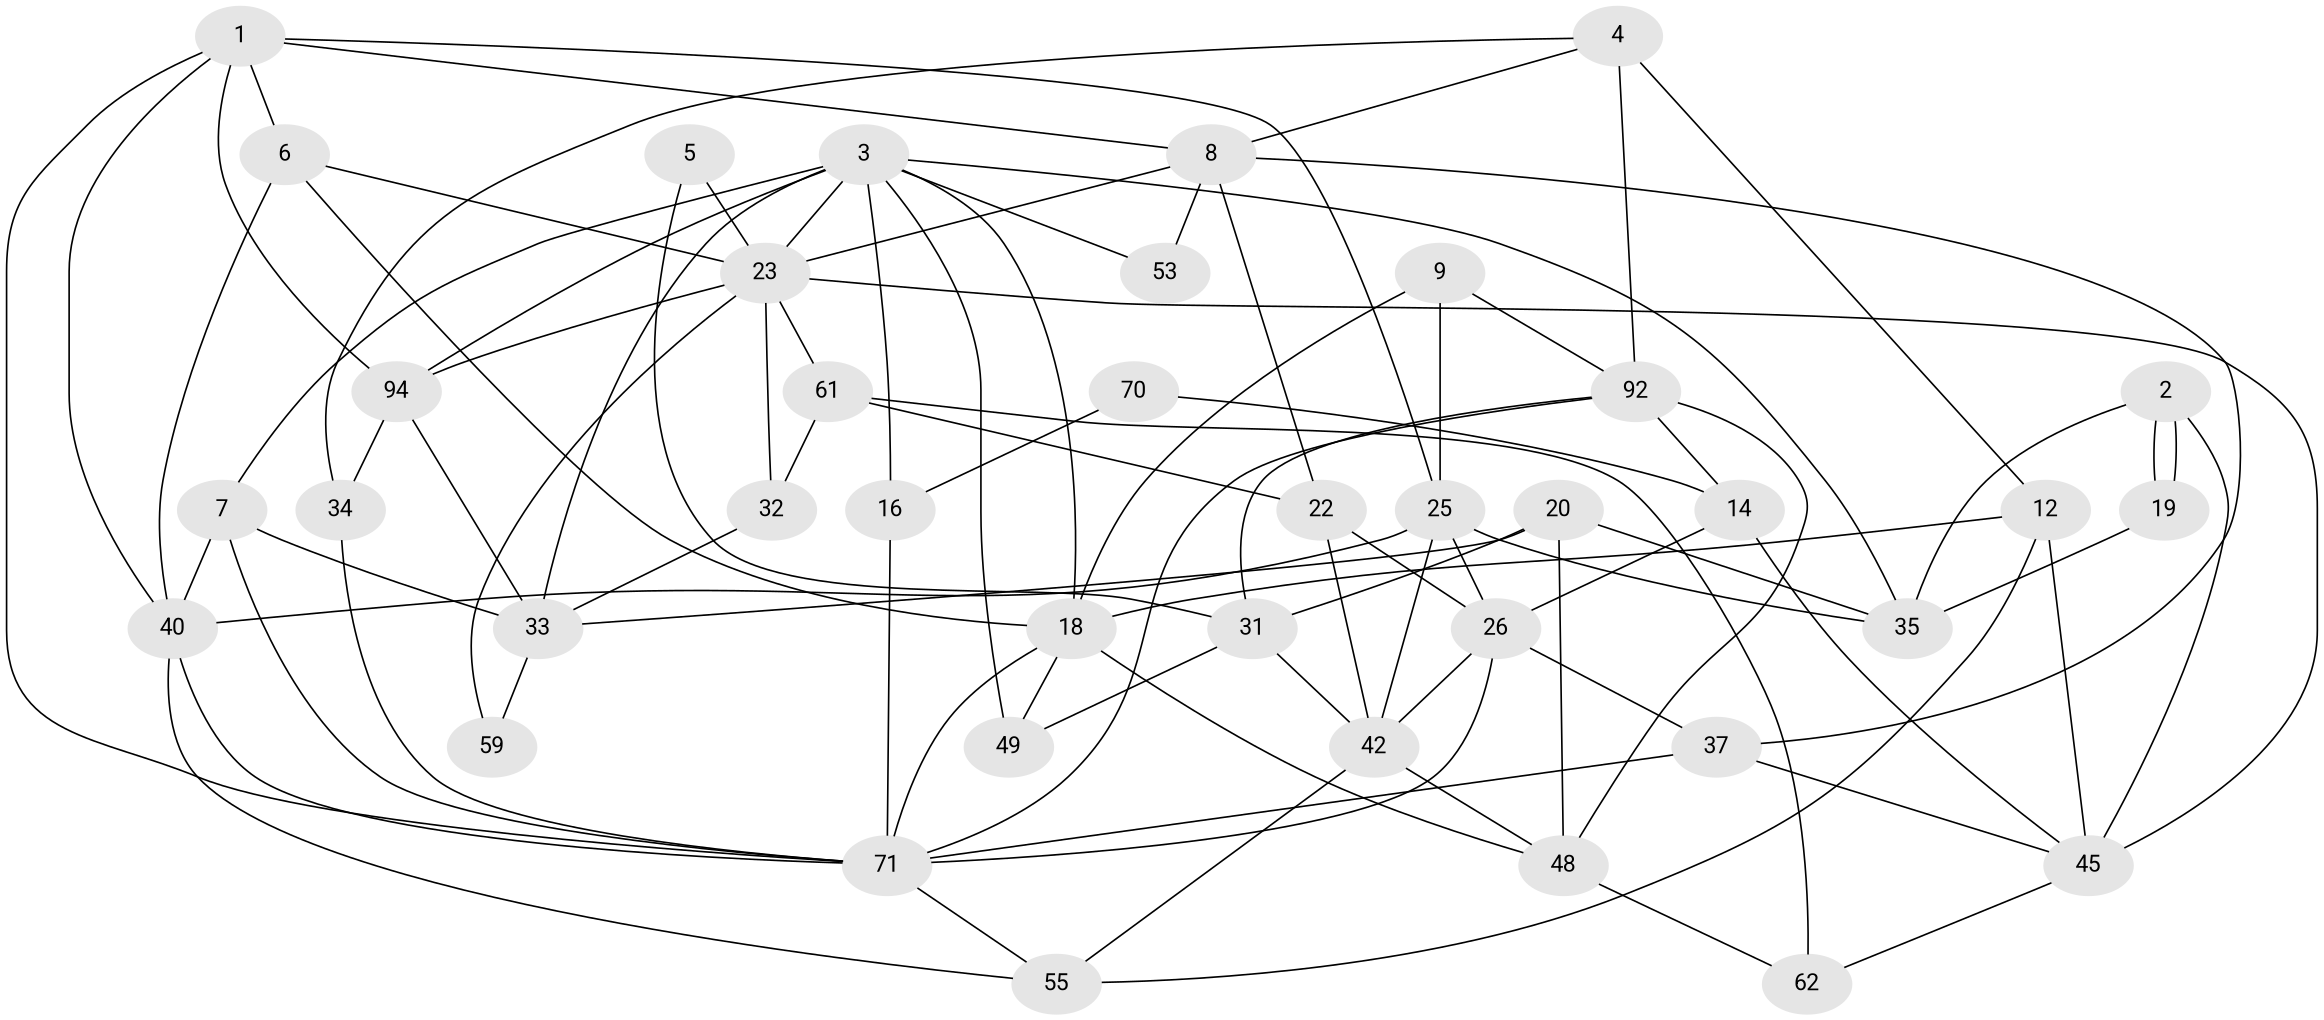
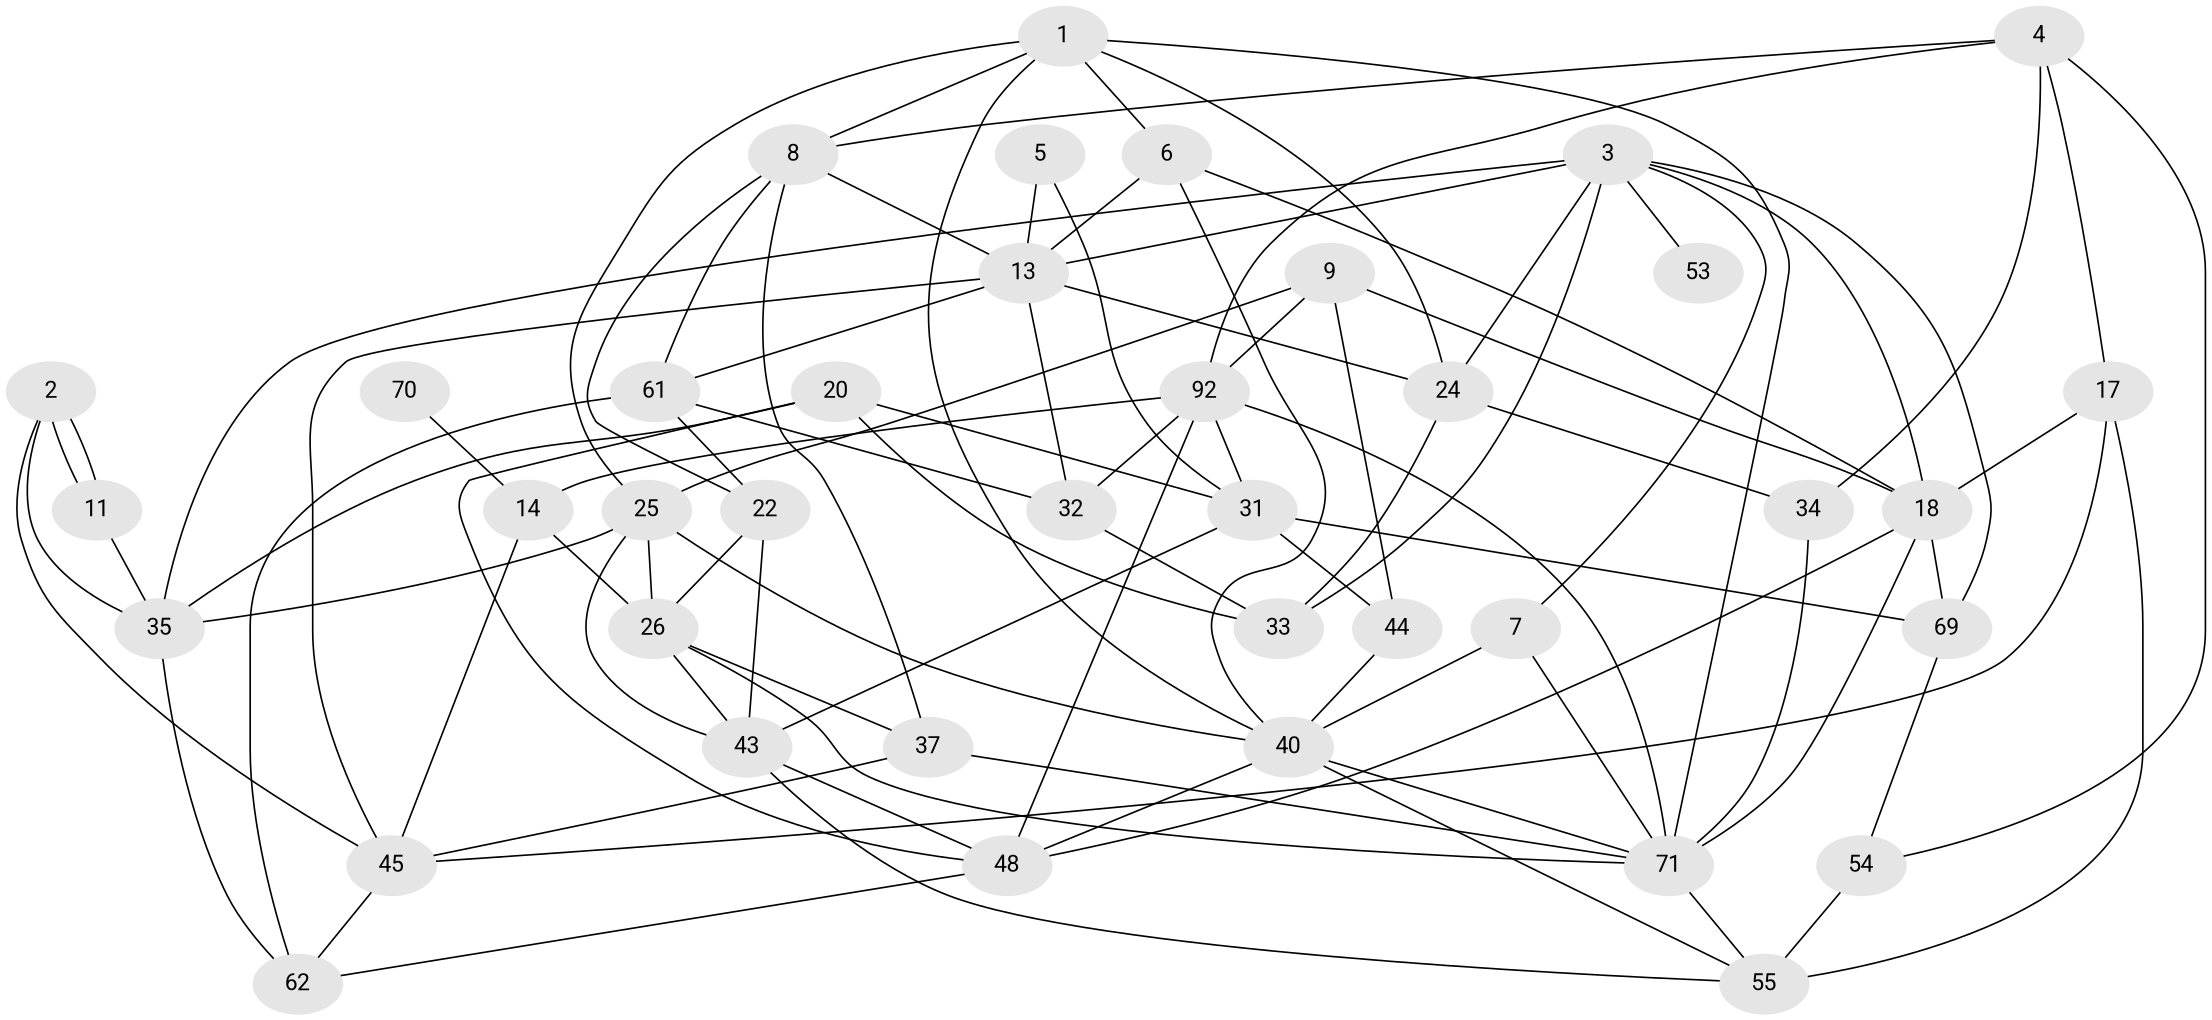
  graph {
    fontname=Roboto
    node [color=gray90 fontname=Roboto style=filled]
    edge [fontname=Roboto]
    1 [super="+47"]
    6 [super="+38"]
    8 [super="+30"]
-   24 [super="+28" label=94]
+   24 [super="+28"]
    25 [super="+56"]
    n6 [label=40 super="+50"]
    n7 [label=71 super="+52"]
-   13 [super="+19" label=23]
+   13 [super="+19"]
    18 [super="+39"]
    53
    22
    37
    33 [super="+41"]
    34 [super="+36"]
    35 [super="+64"]
    26 [super="+65"]
-   42 [super="+60"]
+   42 [super="+60" label=43]
    48 [super="+63"]
    55
    2
-   11 [label=19]
+   11
    45 [super="+58"]
    62
    3 [super="+27"]
    7
-   16
-   49
+   49 [label=69]
    32
    n29 [label=61 super="+57"]
-   59
+   54 [super="+66"]
    4 [super="+29"]
    n33 [label=92 super="+67"]
-   17 [super="+23" label=12]
+   17 [super="+23"]
    31 [super="+40"]
    14 [super="+43"]
    5
+   44
    9
    n40 [label=70]
    20 [super="+61"]
    1 -- 6
    1 -- 8
    1 -- 24
    1 -- 25
    1 -- n6
    1 -- n7
    6 -- n6
    6 -- 13
    6 -- 18
    8 -- 13
-   8 -- 53
+   8 -- n29
    8 -- 22
    8 -- 37
    24 -- 33
    24 -- 34
    25 -- n6
    25 -- 35
    25 -- 26
    25 -- 42
    n6 -- n7
+   n6 -- 48
    n6 -- 55
    n7 -- 55
    13 -- 24 [weight=2]
    13 -- 45
    13 -- 32
    13 -- n29
-   13 -- 59
    18 -- n7
    18 -- 48
    18 -- 49
    22 -- 26
    22 -- 42
    37 -- n7
    37 -- 45
-   33 -- 59
    34 -- n7
+   35 -- 62
    26 -- n7
    26 -- 37
    26 -- 42
    42 -- 48
    42 -- 55
    48 -- 62
    2 -- 35
    2 -- 11
    2 -- 11
    2 -- 45
    11 -- 35
    45 -- 62
    3 -- 24 [weight=2]
    3 -- 13
    3 -- 18
    3 -- 53
    3 -- 33
    3 -- 35
    3 -- 7
-   3 -- 16
    3 -- 49
    7 -- n6
    7 -- n7
-   7 -- 33
-   16 -- n7
+   49 -- 54
    32 -- 33
    n29 -- 22
    n29 -- 62
    n29 -- 32
+   54 -- 55 [weight=2]
    4 -- 8
    4 -- 34
+   4 -- 54
    4 -- n33
    4 -- 17
    n33 -- n7
    n33 -- 48
+   n33 -- 32
    n33 -- 31
    n33 -- 14
    17 -- 18
    17 -- 55
    17 -- 45
    31 -- 42
    31 -- 49
+   31 -- 44
    14 -- 26
    14 -- 45
    5 -- 13
    5 -- 31
+   44 -- n6
    9 -- 25
    9 -- 18
    9 -- n33
-   n40 -- 16
+   9 -- 44
    n40 -- 14
    20 -- 33
    20 -- 35
    20 -- 48
    20 -- 31
  }
